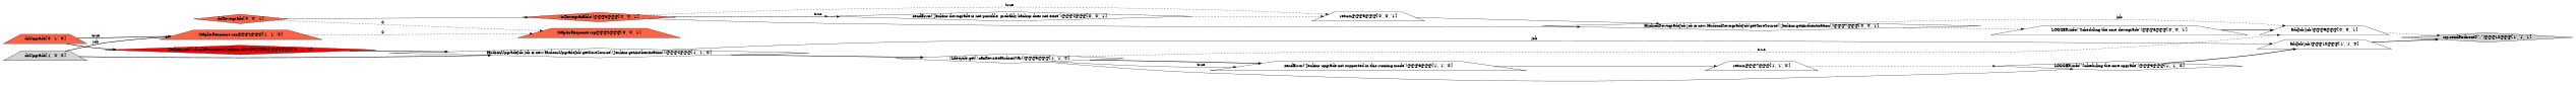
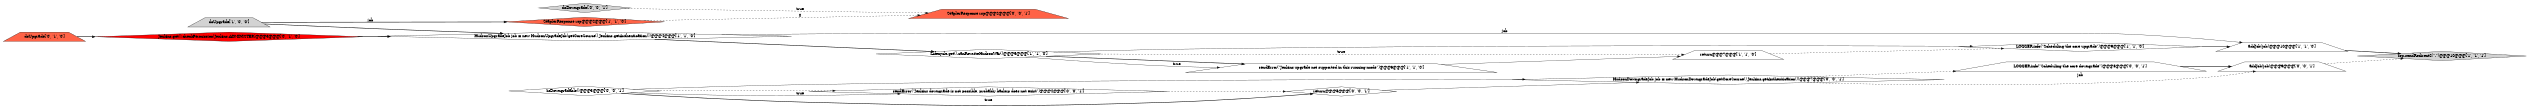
  digraph {
    rankdir=LR
    node [fillcolor=white shape=diamond style=filled]
    edge [style=bold]
-   n1 [fillcolor=tomato label="StaplerResponse rsp@@@2@@@['1', '1', '0']" shape=trapezium]
+   n1 [fillcolor=tomato label="StaplerResponse rsp@@@2@@@['1', '1', '0']"]
    n2 [fillcolor=tomato label="StaplerResponse rsp@@@2@@@['0', '0', '1']" shape=trapezium]
    n3 [label="LOGGER.info(\"Scheduling the core upgrade\")@@@9@@@['1', '1', '0']"]
    n4 [label="addJob(job)@@@10@@@['1', '1', '0']" shape=trapezium]
    n5 [fillcolor=lightgray label="rsp.sendRedirect2(\".\")@@@10@@@['1', '1', '1']"]
    n6 [fillcolor=tomato label="doUpgrade['0', '1', '0']" shape=trapezium]
    n7 [fillcolor=red label="Jenkins.get().checkPermission(Jenkins.ADMINISTER)@@@3@@@['0', '1', '0']"]
    n8 [label="HudsonUpgradeJob job = new HudsonUpgradeJob(getCoreSource(),Jenkins.getAuthentication())@@@4@@@['1', '1', '0']"]
-   n9 [fillcolor=tomato label="doDowngrade['0', '0', '1']"]
-   n10 [fillcolor=tomato label="!isDowngradable()@@@3@@@['0', '0', '1']"]
+   n9 [fillcolor=lightgray label="doDowngrade['0', '0', '1']"]
+   n10 [label="!isDowngradable()@@@3@@@['0', '0', '1']"]
    n11 [label="HudsonDowngradeJob job = new HudsonDowngradeJob(getCoreSource(),Jenkins.getAuthentication())@@@7@@@['0', '0', '1']"]
    n12 [label="sendError(\"Jenkins downgrade is not possible, probably backup does not exist\")@@@4@@@['0', '0', '1']"]
-   n13 [label="return@@@5@@@['0', '0', '1']" shape=trapezium]
+   n13 [label="return@@@5@@@['0', '0', '1']"]
    n14 [label="LOGGER.info(\"Scheduling the core downgrade\")@@@8@@@['0', '0', '1']" shape=trapezium]
    n15 [label="addJob(job)@@@9@@@['0', '0', '1']" shape=trapezium]
    n16 [label="!Lifecycle.get().canRewriteHudsonWar()@@@5@@@['1', '1', '0']"]
    n17 [label="return@@@7@@@['1', '1', '0']" shape=trapezium]
    n18 [label="sendError(\"Jenkins upgrade not supported in this running mode\")@@@6@@@['1', '1', '0']" shape=trapezium]
    n19 [fillcolor=lightgray label="doUpgrade['1', '0', '0']" shape=trapezium]
    n1 -> n2 [label=0 style=dashed]
    n3 -> n4
    n4 -> n5
-   n6 -> n1 [label=true]
    n6 -> n7
    n7 -> n8
    n8 -> n4 [label=job style=solid]
    n8 -> n16
-   n9 -> n2 [label=0 style=dashed]
-   n9 -> n10 [style=solid]
+   n9 -> n2 [label=true style=dashed]
    n10 -> n11 [style=solid]
    n10 -> n12 [style=dashed]
    n10 -> n12 [label=true style=solid]
-   n10 -> n13 [label=true style=dashed]
+   n10 -> n13 [label=true]
    n11 -> n14 [style=dashed]
    n11 -> n15 [label=job style=dashed]
    n12 -> n13 [style=dashed]
    n13 -> n11 [style=solid]
    n14 -> n15
    n15 -> n5 [style=dashed]
    n16 -> n3 [style=solid]
-   n16 -> n15 [label=true style=dashed]
+   n16 -> n17 [label=true style=dashed]
    n16 -> n18
    n16 -> n18 [label=true style=solid]
    n17 -> n3 [style=dashed]
    n18 -> n17 [style=solid]
    n19 -> n1 [label=job]
    n19 -> n8
  }
